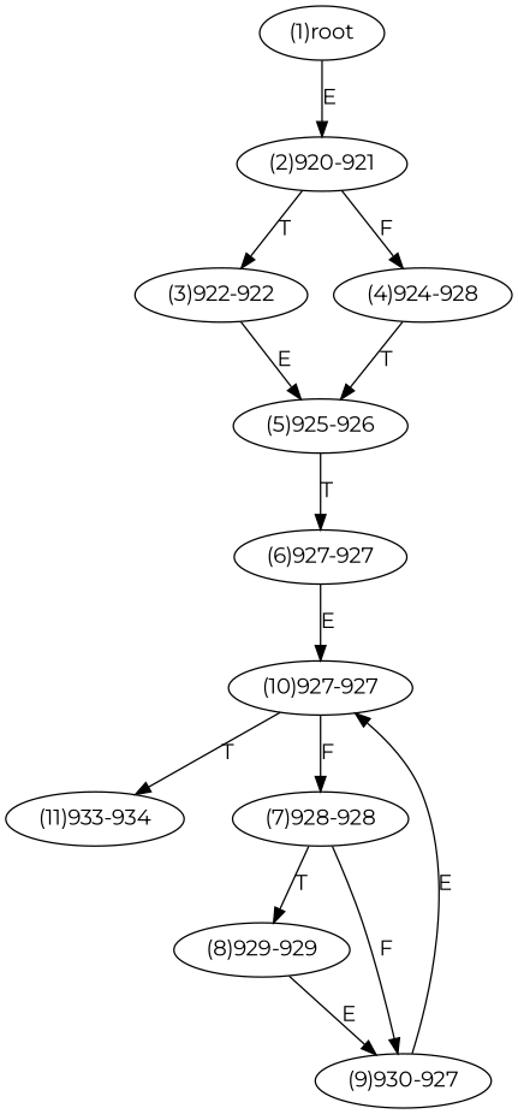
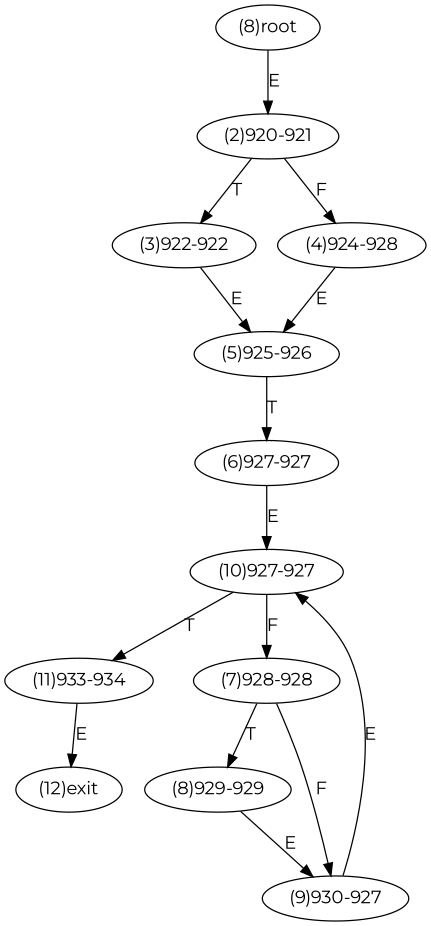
  digraph {
    fontname=Montserrat
    node [fontname=Montserrat]
    edge [fontname=Montserrat]
-   n1 [label="(1)root"]
+   n1 [label="(8)root"]
    n2 [label="(2)920-921"]
    n3 [label="(3)922-922"]
    n4 [label="(4)924-928"]
    n5 [label="(5)925-926"]
    n6 [label="(6)927-927"]
    n7 [label="(10)927-927"]
    n8 [label="(11)933-934"]
+   n9 [label="(12)exit"]
    n10 [label="(7)928-928"]
    n11 [label="(8)929-929"]
    n12 [label="(9)930-927"]
    n1 -> n2 [label=E]
    n2 -> n3 [label=T]
    n2 -> n4 [label=F]
    n3 -> n5 [label=E]
-   n4 -> n5 [label=T]
+   n4 -> n5 [label=E]
    n5 -> n6 [label=T]
    n6 -> n7 [label=E]
    n7 -> n8 [label=T]
    n7 -> n10 [label=F]
+   n8 -> n9 [label=E]
    n10 -> n11 [label=T]
    n10 -> n12 [label=F]
    n11 -> n12 [label=E]
    n12 -> n7 [label=E]
  }
